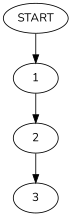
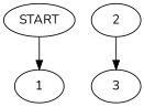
  digraph {
    fontname=Nunito
    node [fontname=Nunito]
    edge [fontname=Nunito]
    n1 [label=START]
    1
    2
    3
    n1 -> 1
-   1 -> 2
    2 -> 3
  }
